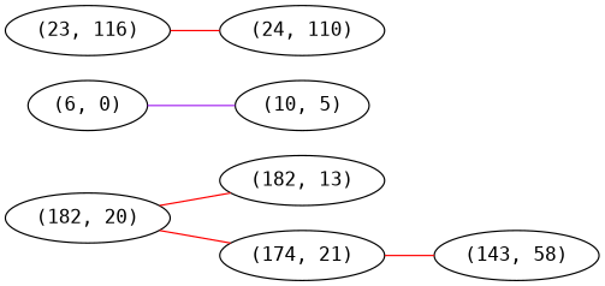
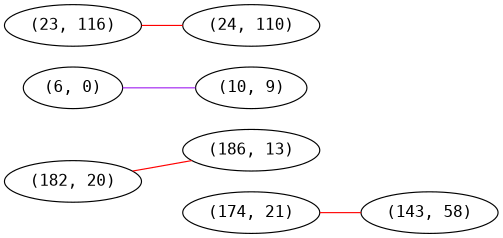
  graph {
    fontname="DejaVu Sans Mono"
    rankdir=LR
    node [fontname="DejaVu Sans Mono"]
    edge [color=red fontname="DejaVu Sans Mono" weight=1]
    "(182, 20)"
-   "(182, 13)"
+   "(182, 13)" [label="(186, 13)"]
    "(174, 21)"
    "(143, 58)"
    n5 [label="(6, 0)"]
-   "(10, 9)" [label="(10, 5)"]
+   "(10, 9)"
    "(23, 116)"
    "(24, 110)"
    "(182, 20)" -- "(182, 13)"
-   "(182, 20)" -- "(174, 21)"
    "(174, 21)" -- "(143, 58)"
    n5 -- "(10, 9)" [color=purple weight=4]
    "(23, 116)" -- "(24, 110)"
  }
